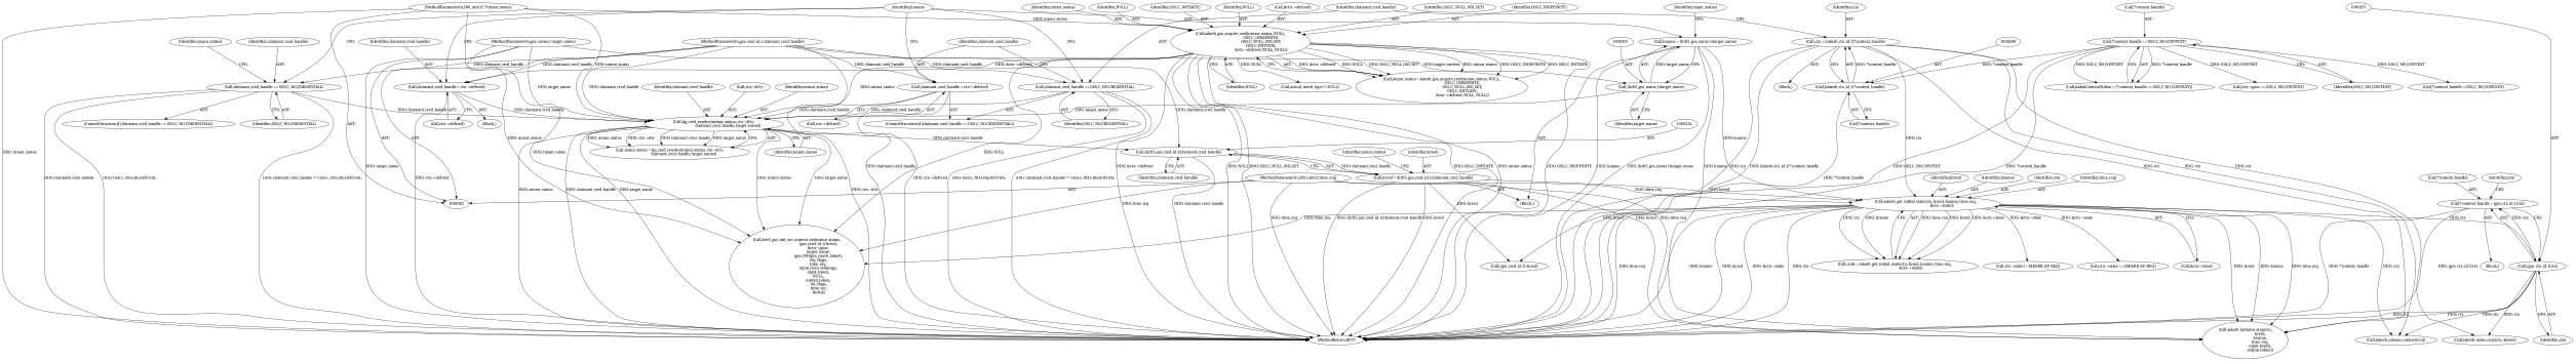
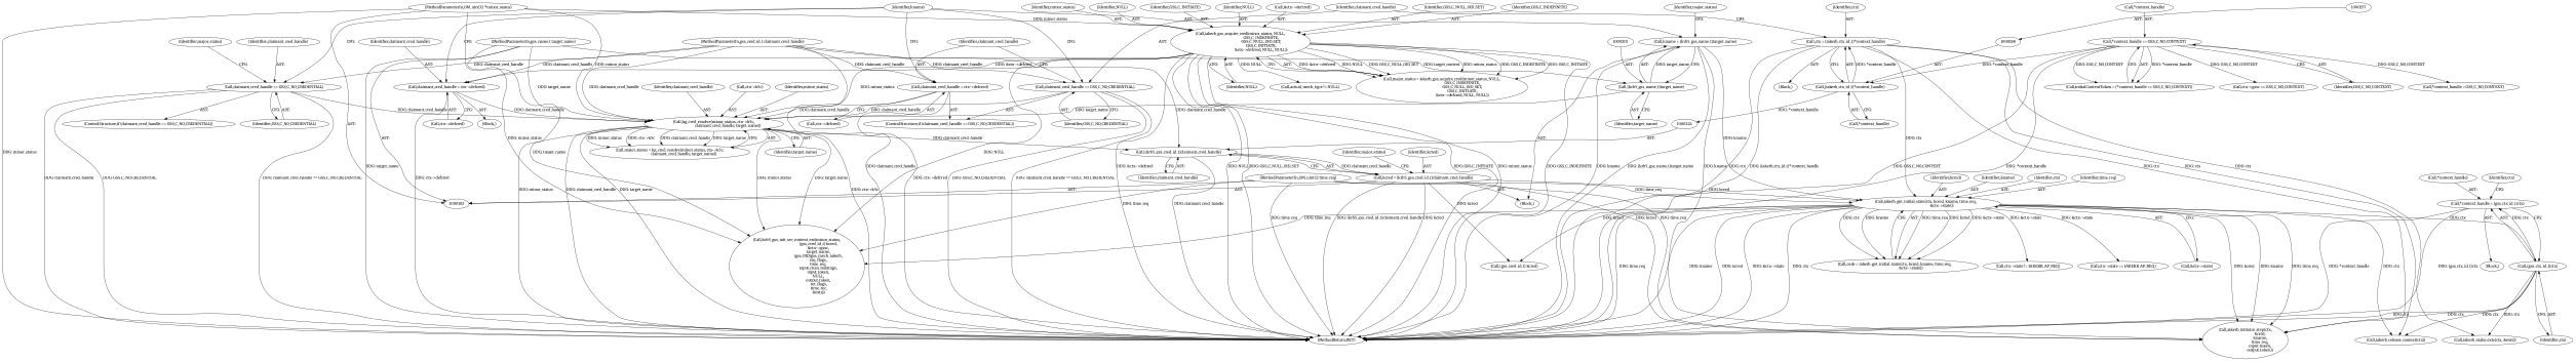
  digraph {
    fontname=Merriweather
    node [fontname=Merriweather]
    edge [fontname=Merriweather]
    n1 [label="(Call,*context_handle = (gss_ctx_id_t)ctx)"]
    n2 [label="(Call,(gss_ctx_id_t)ctx)"]
    n3 [label="(Block,)"]
    n4 [label="(MethodReturn,RET)"]
    n5 [label="(Identifier,ctx)"]
    n6 [label="(Call,iakerb_make_exts(ctx, &exts))"]
    n7 [label="(Call,iakerb_initiator_step(ctx,\n                                     kcred,\n                                     kname,\n                                     time_req,\n                                     input_token,\n                                     output_token))"]
    n8 [label="(Call,iakerb_release_context(ctx))"]
    n9 [label="(Call,iakerb_get_initial_state(ctx, kcred, kname, time_req,\n                                        &ctx->state))"]
    n10 [label="(Call,krb5_gss_init_sec_context_ext(minor_status,\n                                                     (gss_cred_id_t) kcred,\n                                                     &ctx->gssc,\n                                                     target_name,\n                                                     (gss_OID)gss_mech_iakerb,\n                                                     req_flags,\n                                                     time_req,\n                                                     input_chan_bindings,\n                                                     input_token,\n                                                     NULL,\n                                                     output_token,\n                                                      ret_flags,\n                                                      time_rec,\n                                                      &exts))"]
    n11 [label="(Call,code = iakerb_get_initial_state(ctx, kcred, kname, time_req,\n                                        &ctx->state))"]
    n12 [label="(Call,(gss_cred_id_t) kcred)"]
    n13 [label="(Call,ctx->state != IAKERB_AP_REQ)"]
    n14 [label="(Call,ctx->state == IAKERB_AP_REQ)"]
    n15 [label="(Call,&ctx->state)"]
    n16 [label="(Call,ctx = (iakerb_ctx_id_t)*context_handle)"]
    n17 [label="(Call,(iakerb_ctx_id_t)*context_handle)"]
    n18 [label="(Block,)"]
    n19 [label="(Call,*context_handle)"]
    n20 [label="(Call,*context_handle == GSS_C_NO_CONTEXT)"]
    n21 [label="(Call,initialContextToken = (*context_handle == GSS_C_NO_CONTEXT))"]
    n22 [label="(Call,ctx->gssc == GSS_C_NO_CONTEXT)"]
    n23 [label="(Identifier,GSS_C_NO_CONTEXT)"]
    n24 [label="(Call,*context_handle = GSS_C_NO_CONTEXT)"]
    n25 [label="(Call,kcred = (krb5_gss_cred_id_t)claimant_cred_handle)"]
    n26 [label="(Call,(krb5_gss_cred_id_t)claimant_cred_handle)"]
    n27 [label="(Block,)"]
    n28 [label="(Identifier,claimant_cred_handle)"]
    n29 [label="(Call,kg_cred_resolve(minor_status, ctx->k5c,\n                                   claimant_cred_handle, target_name))"]
    n30 [label="(Identifier,target_name)"]
    n31 [label="(Call,major_status = kg_cred_resolve(minor_status, ctx->k5c,\n                                   claimant_cred_handle, target_name))"]
    n32 [label="(Call,iakerb_gss_acquire_cred(minor_status, NULL,\n                                                   GSS_C_INDEFINITE,\n                                                   GSS_C_NULL_OID_SET,\n                                                   GSS_C_INITIATE,\n                                                   &ctx->defcred, NULL, NULL))"]
    n33 [label="(Call,claimant_cred_handle = ctx->defcred)"]
    n34 [label="(Call,actual_mech_type != NULL)"]
    n35 [label="(Call,major_status = iakerb_gss_acquire_cred(minor_status, NULL,\n                                                   GSS_C_INDEFINITE,\n                                                   GSS_C_NULL_OID_SET,\n                                                   GSS_C_INITIATE,\n                                                   &ctx->defcred, NULL, NULL))"]
    n36 [label="(Identifier,NULL)"]
    n37 [label="(Call,ctx->defcred)"]
    n38 [label="(Block,)"]
    n39 [label="(MethodParameterIn,OM_uint32 *minor_status)"]
    1000102
    n41 [label="(Call,claimant_cred_handle == GSS_C_NO_CREDENTIAL)"]
    n42 [label="(ControlStructure,if (claimant_cred_handle == GSS_C_NO_CREDENTIAL))"]
    n43 [label="(Identifier,GSS_C_NO_CREDENTIAL)"]
    n44 [label="(MethodParameterIn,gss_cred_id_t claimant_cred_handle)"]
    n45 [label="(Call,claimant_cred_handle == GSS_C_NO_CREDENTIAL)"]
    n46 [label="(Call,claimant_cred_handle = ctx->defcred)"]
    n47 [label="(ControlStructure,if (claimant_cred_handle == GSS_C_NO_CREDENTIAL))"]
    n48 [label="(Identifier,GSS_C_NO_CREDENTIAL)"]
    n49 [label="(Call,ctx->defcred)"]
    n50 [label="(Call,(krb5_gss_name_t)target_name)"]
    n51 [label="(Call,kname = (krb5_gss_name_t)target_name)"]
    n52 [label="(Identifier,target_name)"]
    n53 [label="(MethodParameterIn,gss_name_t target_name)"]
    n54 [label="(MethodParameterIn,OM_uint32 time_req)"]
    n55 [label="(Identifier,ctx)"]
    n56 [label="(Identifier,claimant_cred_handle)"]
    n57 [label="(Identifier,claimant_cred_handle)"]
    n58 [label="(Call,ctx->k5c)"]
    n59 [label="(Identifier,kcred)"]
    n60 [label="(Identifier,major_status)"]
    n61 [label="(Identifier,GSS_C_INITIATE)"]
    n62 [label="(Identifier,major_status)"]
    n63 [label="(Identifier,major_status)"]
    n64 [label="(Identifier,NULL)"]
    n65 [label="(Call,&ctx->defcred)"]
    n66 [label="(Identifier,kcred)"]
    n67 [label="(Identifier,claimant_cred_handle)"]
    n68 [label="(Call,*context_handle)"]
    n69 [label="(Identifier,minor_status)"]
    n70 [label="(Identifier,ctx)"]
    n71 [label="(Call,*context_handle)"]
    n72 [label="(Identifier,GSS_C_NULL_OID_SET)"]
    n73 [label="(Identifier,claimant_cred_handle)"]
    n74 [label="(Identifier,GSS_C_INDEFINITE)"]
    n75 [label="(Identifier,kname)"]
    n76 [label="(Identifier,minor_status)"]
    n77 [label="(Identifier,ctx)"]
    n78 [label="(Identifier,time_req)"]
    n79 [label="(Identifier,kname)"]
    n80 [label="(Identifier,NULL)"]
    n81 [label="(Identifier,claimant_cred_handle)"]
    1000257
    1000188
    1000224
    1000203
    n1 -> n2 [label="CFG: "]
    n1 -> n3 [label="AST: "]
    n1 -> n4 [label="DDG: *context_handle"]
    n1 -> n4 [label="DDG: (gss_ctx_id_t)ctx"]
    n2 -> n1 [label="AST: "]
    n2 -> n1 [label="DDG: ctx"]
    n2 -> n4 [label="DDG: ctx"]
    n2 -> n5 [label="CFG: "]
    n2 -> n6 [label="DDG: ctx"]
    n2 -> n7 [label="DDG: ctx"]
    n2 -> n8 [label="DDG: ctx"]
    n5 -> n2 [label="AST: "]
    n9 -> n2 [label="DDG: ctx"]
    n9 -> n4 [label="DDG: kname"]
    n9 -> n4 [label="DDG: kcred"]
    n9 -> n4 [label="DDG: &ctx->state"]
    n9 -> n4 [label="DDG: ctx"]
    n9 -> n4 [label="DDG: time_req"]
    n9 -> n7 [label="DDG: kcred"]
    n9 -> n7 [label="DDG: kname"]
    n9 -> n7 [label="DDG: time_req"]
    n9 -> n8 [label="DDG: ctx"]
    n9 -> n10 [label="DDG: time_req"]
    n9 -> n11 [label="AST: "]
    n9 -> n11 [label="DDG: time_req"]
    n9 -> n11 [label="DDG: kcred"]
    n9 -> n11 [label="DDG: &ctx->state"]
    n9 -> n11 [label="DDG: ctx"]
    n9 -> n11 [label="DDG: kname"]
    n9 -> n12 [label="DDG: kcred"]
    n9 -> n13 [label="DDG: &ctx->state"]
    n9 -> n14 [label="DDG: &ctx->state"]
    n9 -> n15 [label="CFG: "]
    n11 -> n9 [label="CFG: "]
    n15 -> n9 [label="AST: "]
    n16 -> n4 [label="DDG: ctx"]
    n16 -> n4 [label="DDG: (iakerb_ctx_id_t)*context_handle"]
    n16 -> n6 [label="DDG: ctx"]
    n16 -> n7 [label="DDG: ctx"]
    n16 -> n8 [label="DDG: ctx"]
    n16 -> n9 [label="DDG: ctx"]
    n16 -> n17 [label="CFG: "]
    n16 -> n18 [label="AST: "]
-   n17 -> n4 [label="DDG: *context_handle"]
+   n17 -> 1000224 [label="DDG: *context_handle"]
    n17 -> n16 [label="AST: "]
    n17 -> n16 [label="DDG: *context_handle"]
    n17 -> n19 [label="CFG: "]
    n19 -> n17 [label="AST: "]
    n20 -> n4 [label="DDG: *context_handle"]
    n20 -> n4 [label="DDG: GSS_C_NO_CONTEXT"]
    n20 -> n17 [label="DDG: *context_handle"]
    n20 -> n21 [label="AST: "]
    n20 -> n21 [label="DDG: *context_handle"]
    n20 -> n21 [label="DDG: GSS_C_NO_CONTEXT"]
    n20 -> n22 [label="DDG: GSS_C_NO_CONTEXT"]
    n20 -> n23 [label="CFG: "]
    n20 -> n24 [label="DDG: GSS_C_NO_CONTEXT"]
    n21 -> n20 [label="CFG: "]
    n23 -> n20 [label="AST: "]
    n25 -> n4 [label="DDG: (krb5_gss_cred_id_t)claimant_cred_handle"]
    n25 -> n4 [label="DDG: kcred"]
    n25 -> n7 [label="DDG: kcred"]
    n25 -> n9 [label="DDG: kcred"]
    n25 -> n12 [label="DDG: kcred"]
    n25 -> n26 [label="CFG: "]
    n25 -> n27 [label="AST: "]
    n26 -> n4 [label="DDG: claimant_cred_handle"]
    n26 -> n25 [label="AST: "]
    n26 -> n25 [label="DDG: claimant_cred_handle"]
    n26 -> n28 [label="CFG: "]
    n28 -> n26 [label="AST: "]
    n29 -> n4 [label="DDG: ctx->k5c"]
    n29 -> n4 [label="DDG: minor_status"]
    n29 -> n4 [label="DDG: claimant_cred_handle"]
    n29 -> n4 [label="DDG: target_name"]
    n29 -> n10 [label="DDG: minor_status"]
    n29 -> n10 [label="DDG: target_name"]
    n29 -> n26 [label="DDG: claimant_cred_handle"]
    n29 -> n30 [label="CFG: "]
    n29 -> n31 [label="AST: "]
    n29 -> n31 [label="DDG: minor_status"]
    n29 -> n31 [label="DDG: ctx->k5c"]
    n29 -> n31 [label="DDG: claimant_cred_handle"]
    n29 -> n31 [label="DDG: target_name"]
    n30 -> n29 [label="AST: "]
    n31 -> n29 [label="CFG: "]
    n32 -> n4 [label="DDG: &ctx->defcred"]
    n32 -> n4 [label="DDG: NULL"]
    n32 -> n4 [label="DDG: GSS_C_NULL_OID_SET"]
    n32 -> n4 [label="DDG: GSS_C_INITIATE"]
    n32 -> n4 [label="DDG: minor_status"]
    n32 -> n4 [label="DDG: GSS_C_INDEFINITE"]
    n32 -> n10 [label="DDG: NULL"]
    n32 -> n29 [label="DDG: minor_status"]
    n32 -> n33 [label="DDG: &ctx->defcred"]
    n32 -> n34 [label="DDG: NULL"]
    n32 -> n35 [label="AST: "]
    n32 -> n35 [label="DDG: &ctx->defcred"]
    n32 -> n35 [label="DDG: NULL"]
    n32 -> n35 [label="DDG: GSS_C_NULL_OID_SET"]
    n32 -> n35 [label="DDG: minor_status"]
    n32 -> n35 [label="DDG: GSS_C_INDEFINITE"]
    n32 -> n35 [label="DDG: GSS_C_INITIATE"]
    n32 -> n36 [label="CFG: "]
    n33 -> n4 [label="DDG: ctx->defcred"]
    n33 -> n29 [label="DDG: claimant_cred_handle"]
    n33 -> n37 [label="CFG: "]
    n33 -> n38 [label="AST: "]
    n35 -> n32 [label="CFG: "]
    n36 -> n32 [label="AST: "]
    n37 -> n33 [label="AST: "]
    n39 -> n4 [label="DDG: minor_status"]
    n39 -> n10 [label="DDG: minor_status"]
    n39 -> n29 [label="DDG: minor_status"]
    n39 -> n32 [label="DDG: minor_status"]
    n39 -> 1000102 [label="AST: "]
    n41 -> n4 [label="DDG: claimant_cred_handle"]
    n41 -> n4 [label="DDG: GSS_C_NO_CREDENTIAL"]
    n41 -> n4 [label="DDG: claimant_cred_handle == GSS_C_NO_CREDENTIAL"]
    n41 -> n29 [label="DDG: claimant_cred_handle"]
    n41 -> n42 [label="AST: "]
    n41 -> n43 [label="CFG: "]
    n43 -> n41 [label="AST: "]
    n44 -> n4 [label="DDG: claimant_cred_handle"]
    n44 -> n26 [label="DDG: claimant_cred_handle"]
    n44 -> n29 [label="DDG: claimant_cred_handle"]
    n44 -> n33 [label="DDG: claimant_cred_handle"]
-   n44 -> 1000102 [label="AST: "]
+   n25 -> 1000102 [label="AST: "]
    n44 -> n41 [label="DDG: claimant_cred_handle"]
    n44 -> n45 [label="DDG: claimant_cred_handle"]
    n44 -> n46 [label="DDG: claimant_cred_handle"]
    n45 -> n4 [label="DDG: GSS_C_NO_CREDENTIAL"]
    n45 -> n4 [label="DDG: claimant_cred_handle == GSS_C_NO_CREDENTIAL"]
    n45 -> n29 [label="DDG: claimant_cred_handle"]
    n45 -> n47 [label="AST: "]
    n45 -> n48 [label="CFG: "]
    n46 -> n4 [label="DDG: ctx->defcred"]
    n46 -> n29 [label="DDG: claimant_cred_handle"]
    n46 -> n47 [label="AST: "]
    n46 -> n49 [label="CFG: "]
    n48 -> n45 [label="AST: "]
    n49 -> n46 [label="AST: "]
    n50 -> n29 [label="DDG: target_name"]
    n50 -> n51 [label="AST: "]
    n50 -> n51 [label="DDG: target_name"]
    n50 -> n52 [label="CFG: "]
    n51 -> n4 [label="DDG: kname"]
    n51 -> n4 [label="DDG: (krb5_gss_name_t)target_name"]
    n51 -> n7 [label="DDG: kname"]
    n51 -> n9 [label="DDG: kname"]
    n51 -> n27 [label="AST: "]
    n51 -> n50 [label="CFG: "]
    n52 -> n50 [label="AST: "]
    n53 -> n4 [label="DDG: target_name"]
    n53 -> n10 [label="DDG: target_name"]
    n53 -> n29 [label="DDG: target_name"]
    n53 -> 1000102 [label="AST: "]
    n53 -> n50 [label="DDG: target_context"]
    n54 -> n4 [label="DDG: time_req"]
    n54 -> n7 [label="DDG: time_req"]
    n54 -> n9 [label="DDG: time_req"]
    n54 -> n10 [label="DDG: time_req"]
    n54 -> 1000102 [label="AST: "]
    n55 -> n16 [label="AST: "]
    n56 -> n29 [label="AST: "]
    n57 -> n33 [label="AST: "]
    n58 -> n29 [label="AST: "]
    n59 -> n9 [label="AST: "]
    n60 -> n25 [label="CFG: "]
    n61 -> n32 [label="AST: "]
    n62 -> n51 [label="CFG: "]
    n63 -> n41 [label="CFG: "]
    n64 -> n32 [label="AST: "]
    n65 -> n32 [label="AST: "]
    n66 -> n25 [label="AST: "]
    n67 -> n41 [label="AST: "]
    n68 -> n20 [label="AST: "]
    n69 -> n29 [label="AST: "]
    n70 -> n1 [label="CFG: "]
    n71 -> n1 [label="AST: "]
    n72 -> n32 [label="AST: "]
    n73 -> n45 [label="CFG: "]
    n73 -> n46 [label="AST: "]
    n74 -> n32 [label="AST: "]
    n75 -> n9 [label="AST: "]
    n76 -> n32 [label="AST: "]
    n77 -> n9 [label="AST: "]
    n78 -> n9 [label="AST: "]
    n79 -> n33 [label="CFG: "]
    n79 -> n41 [label="CFG: "]
    n79 -> n45 [label="CFG: "]
    n79 -> n46 [label="CFG: "]
    n79 -> n51 [label="AST: "]
    n80 -> n32 [label="AST: "]
    n81 -> n16 [label="CFG: "]
    n81 -> n45 [label="AST: "]
-   1000257 -> n2 [label="AST: "]
+   1000257 -> 1000188 [label="AST: "]
    1000188 -> n17 [label="AST: "]
    1000224 -> n26 [label="AST: "]
    1000203 -> n50 [label="AST: "]
  }
